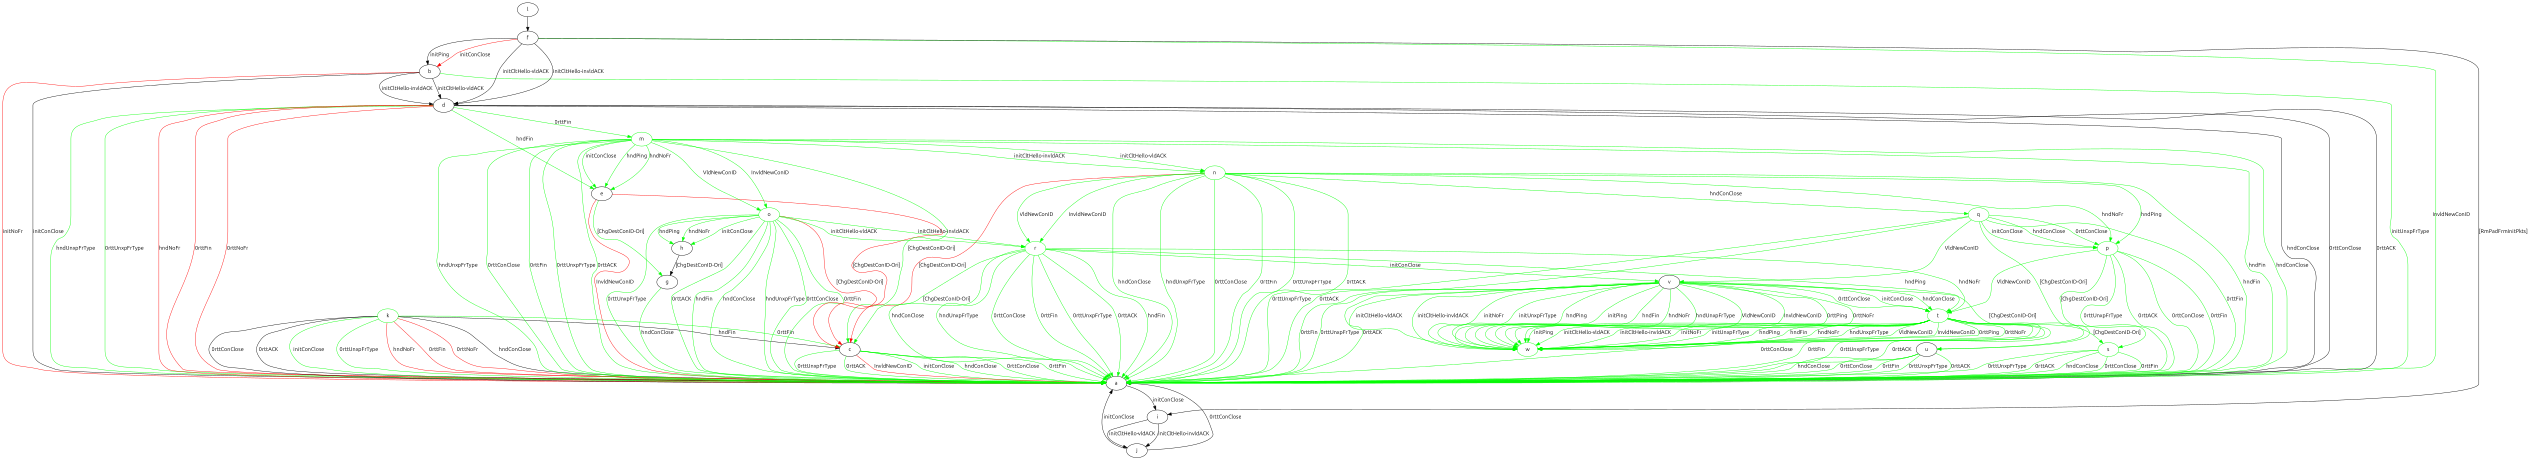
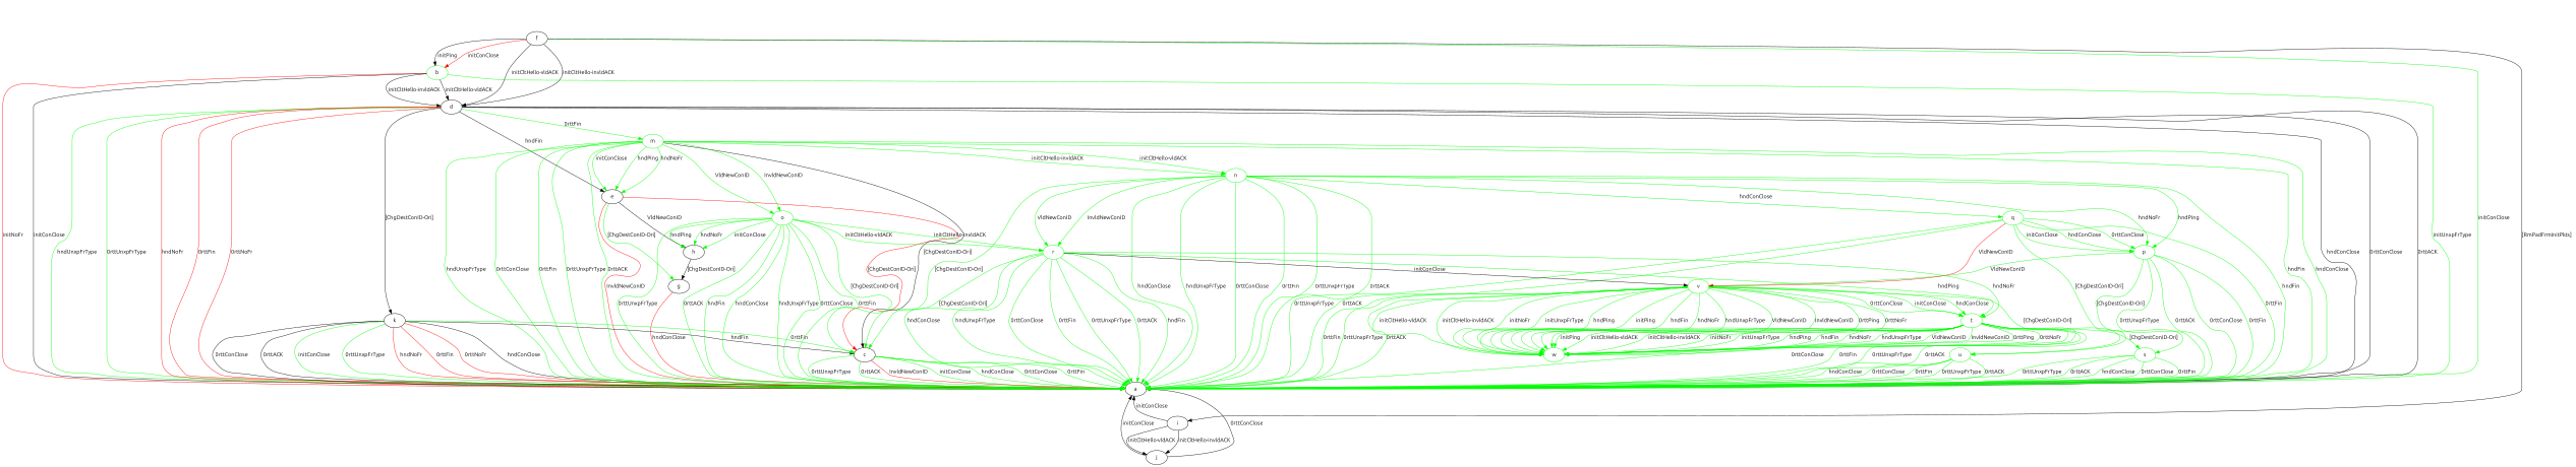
  digraph {
    fontname=Ubuntu
    node [fontname=Ubuntu]
    edge [fontname=Ubuntu color=green]
-   b
+   b [color=green]
    a
    d
    e
-   k [color=green]
+   k
    m [color=green]
    c
    g
    h
    n [color=green]
    o [color=green]
    p [color=green]
    q [color=green]
    r [color=green]
    f
    i
    j
-   l
    s [color=green]
    t [color=green]
-   u [color=black]
-   v [color=black]
+   u [color=green]
+   v [color=green]
    w [color=green]
    b -> a [label="initConClose " color=""]
    b -> a [label="initUnxpFrType "]
    b -> a [color=red label="initNoFr "]
    b -> d [label="initCltHello-vldACK " color=""]
    b -> d [label="initCltHello-invldACK " color=""]
    d -> a [label="hndConClose " color=""]
    d -> a [label="0rttConClose " color=""]
    d -> a [label="0rttACK " color=""]
    d -> a [label="hndUnxpFrType "]
    d -> a [label="0rttUnxpFrType "]
    d -> a [color=red label="hndNoFr "]
    d -> a [color=red label="0rttFin "]
    d -> a [color=red label="0rttNoFr "]
-   d -> e [label="hndFin "]
+   d -> e [label="hndFin " color=""]
+   d -> k [label="[ChgDestConID-Ori] " color=""]
    d -> m [label="0rttFin "]
    e -> a [color=red label="InvldNewConID "]
    e -> c [color=red label="[ChgDestConID-Ori] "]
    e -> g [label="[ChgDestConID-Ori] "]
+   e -> h [label="VldNewConID " color=""]
    k -> a [label="hndConClose " color=""]
    k -> a [label="0rttConClose " color=""]
    k -> a [label="0rttACK " color=""]
    k -> a [label="initConClose "]
    k -> a [label="0rttUnxpFrType "]
    k -> a [color=red label="hndNoFr "]
    k -> a [color=red label="0rttFin "]
    k -> a [color=red label="0rttNoFr "]
    k -> c [label="hndFin " color=""]
    k -> c [label="0rttFin "]
    m -> a [label="hndFin "]
    m -> a [label="hndConClose "]
    m -> a [label="hndUnxpFrType "]
    m -> a [label="0rttConClose "]
    m -> a [label="0rttFin "]
    m -> a [label="0rttUnxpFrType "]
    m -> a [label="0rttACK "]
    m -> e [label="initConClose "]
    m -> e [label="hndPing "]
    m -> e [label="hndNoFr "]
-   m -> c [label="[ChgDestConID-Ori] "]
+   m -> c [color=black label="[ChgDestConID-Ori] "]
    m -> n [label="initCltHello-vldACK "]
    m -> n [label="initCltHello-invldACK "]
    m -> o [label="VldNewConID "]
    m -> o [label="InvldNewConID "]
    c -> a [label="initConClose "]
    c -> a [label="hndConClose "]
    c -> a [label="0rttConClose "]
    c -> a [label="0rttFin "]
    c -> a [label="0rttUnxpFrType "]
    c -> a [label="0rttACK "]
    c -> a [color=red label="InvldNewConID "]
-   g -> a [label="hndConClose "]
+   g -> a [color=red label="hndConClose "]
    h -> g [label="[ChgDestConID-Ori] " color=""]
    n -> a [label="hndFin "]
    n -> a [label="hndConClose "]
    n -> a [label="hndUnxpFrType "]
    n -> a [label="0rttConClose "]
    n -> a [label="0rttFin "]
    n -> a [label="0rttUnxpFrType "]
    n -> a [label="0rttACK "]
-   n -> c [color=red label="[ChgDestConID-Ori] "]
+   n -> c [label="[ChgDestConID-Ori] "]
    n -> p [label="hndPing "]
    n -> p [label="hndNoFr "]
    n -> q [label="hndConClose "]
    n -> r [label="VldNewConID "]
    n -> r [label="InvldNewConID "]
    o -> a [label="hndFin "]
    o -> a [label="hndConClose "]
    o -> a [label="hndUnxpFrType "]
    o -> a [label="0rttConClose "]
    o -> a [label="0rttFin "]
    o -> a [label="0rttUnxpFrType "]
    o -> a [label="0rttACK "]
-   o -> c [color=red label="[ChgDestConID-Ori] "]
+   o -> c [label="[ChgDestConID-Ori] "]
    o -> h [label="initConClose "]
    o -> h [label="hndPing "]
    o -> h [label="hndNoFr "]
    o -> r [label="initCltHello-vldACK "]
    o -> r [label="initCltHello-invldACK "]
    p -> a [label="0rttConClose "]
    p -> a [label="0rttFin "]
    p -> a [label="0rttUnxpFrType "]
    p -> a [label="0rttACK "]
    p -> s [label="[ChgDestConID-Ori] "]
-   p -> t [label="VldNewConID "]
+   p -> v [label="VldNewConID "]
    q -> a [label="0rttFin "]
    q -> a [label="0rttUnxpFrType "]
    q -> a [label="0rttACK "]
    q -> p [label="initConClose "]
    q -> p [label="hndConClose "]
    q -> p [label="0rttConClose "]
    q -> u [label="[ChgDestConID-Ori] "]
-   q -> v [label="VldNewConID "]
+   q -> v [color=red label="VldNewConID "]
    r -> a [label="hndFin "]
    r -> a [label="hndConClose "]
    r -> a [label="hndUnxpFrType "]
    r -> a [label="0rttConClose "]
    r -> a [label="0rttFin "]
    r -> a [label="0rttUnxpFrType "]
    r -> a [label="0rttACK "]
    r -> c [label="[ChgDestConID-Ori] "]
    r -> t [label="hndPing "]
    r -> t [label="hndNoFr "]
-   r -> v [label="initConClose "]
+   r -> v [color=black label="initConClose "]
    f -> b [label="initPing " color=""]
    f -> b [color=red label="initConClose "]
-   f -> a [label="InvldNewConID "]
+   f -> a [label="initConClose "]
    f -> d [label="initCltHello-vldACK " color=""]
    f -> d [label="initCltHello-invldACK " color=""]
    f -> i [label="[RmPadFrmInitPkts] " color=""]
-   a -> i [label="initConClose " color=""]
+   i -> a [label="initConClose " color=""]
    i -> j [label="initCltHello-vldACK " color=""]
    i -> j [label="initCltHello-invldACK " color=""]
    j -> a [label="initConClose " color=""]
    j -> a [label="0rttConClose " color=""]
-   l -> f [color=""]
    s -> a [label="hndConClose "]
    s -> a [label="0rttConClose "]
    s -> a [label="0rttFin "]
    s -> a [label="0rttUnxpFrType "]
    s -> a [label="0rttACK "]
    t -> a [label="0rttConClose "]
    t -> a [label="0rttFin "]
    t -> a [label="0rttUnxpFrType "]
    t -> a [label="0rttACK "]
    t -> s [label="[ChgDestConID-Ori] "]
    t -> w [label="initPing "]
    t -> w [label="initCltHello-vldACK "]
    t -> w [label="initCltHello-invldACK "]
    t -> w [label="initNoFr "]
    t -> w [label="initUnxpFrType "]
    t -> w [label="hndPing "]
    t -> w [label="hndFin "]
    t -> w [label="hndNoFr "]
    t -> w [label="hndUnxpFrType "]
    t -> w [label="VldNewConID "]
    t -> w [label="InvldNewConID "]
    t -> w [label="0rttPing "]
    t -> w [label="0rttNoFr "]
    u -> a [label="hndConClose "]
    u -> a [label="0rttConClose "]
    u -> a [label="0rttFin "]
    u -> a [label="0rttUnxpFrType "]
    u -> a [label="0rttACK "]
    v -> a [label="0rttFin "]
    v -> a [label="0rttUnxpFrType "]
    v -> a [label="0rttACK "]
    v -> t [label="initConClose "]
    v -> t [label="hndConClose "]
    v -> t [label="0rttConClose "]
    v -> u [label="[ChgDestConID-Ori] "]
    v -> w [label="initPing "]
    v -> w [label="initCltHello-vldACK "]
    v -> w [label="initCltHello-invldACK "]
    v -> w [label="initNoFr "]
    v -> w [label="initUnxpFrType "]
    v -> w [label="hndPing "]
    v -> w [label="hndFin "]
    v -> w [label="hndNoFr "]
    v -> w [label="hndUnxpFrType "]
    v -> w [label="VldNewConID "]
    v -> w [label="InvldNewConID "]
    v -> w [label="0rttPing "]
    v -> w [label="0rttNoFr "]
  }
